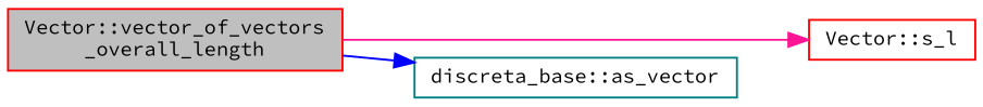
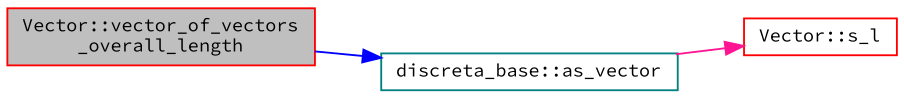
  digraph {
    fontname="Source Code Pro"
    rankdir=LR
    node [color=red fillcolor=white fontname="Source Code Pro" fontsize=10 shape=record style=filled]
    edge [fontname="Source Code Pro" fontsize=10 labelfontname=Helvetica labelfontsize=10 style=solid]
    n1 [fillcolor=grey75 fontcolor=black height=0.2 label="Vector::vector_of_vectors\l_overall_length" width=0.4]
    n2 [height=0.2 label="Vector::s_l" width=0.4]
    n3 [color=teal height=0.2 label="discreta_base::as_vector" width=0.4]
-   n1 -> n2 [color=deeppink]
+   n3 -> n2 [color=deeppink]
    n1 -> n3 [color=blue]
  }
